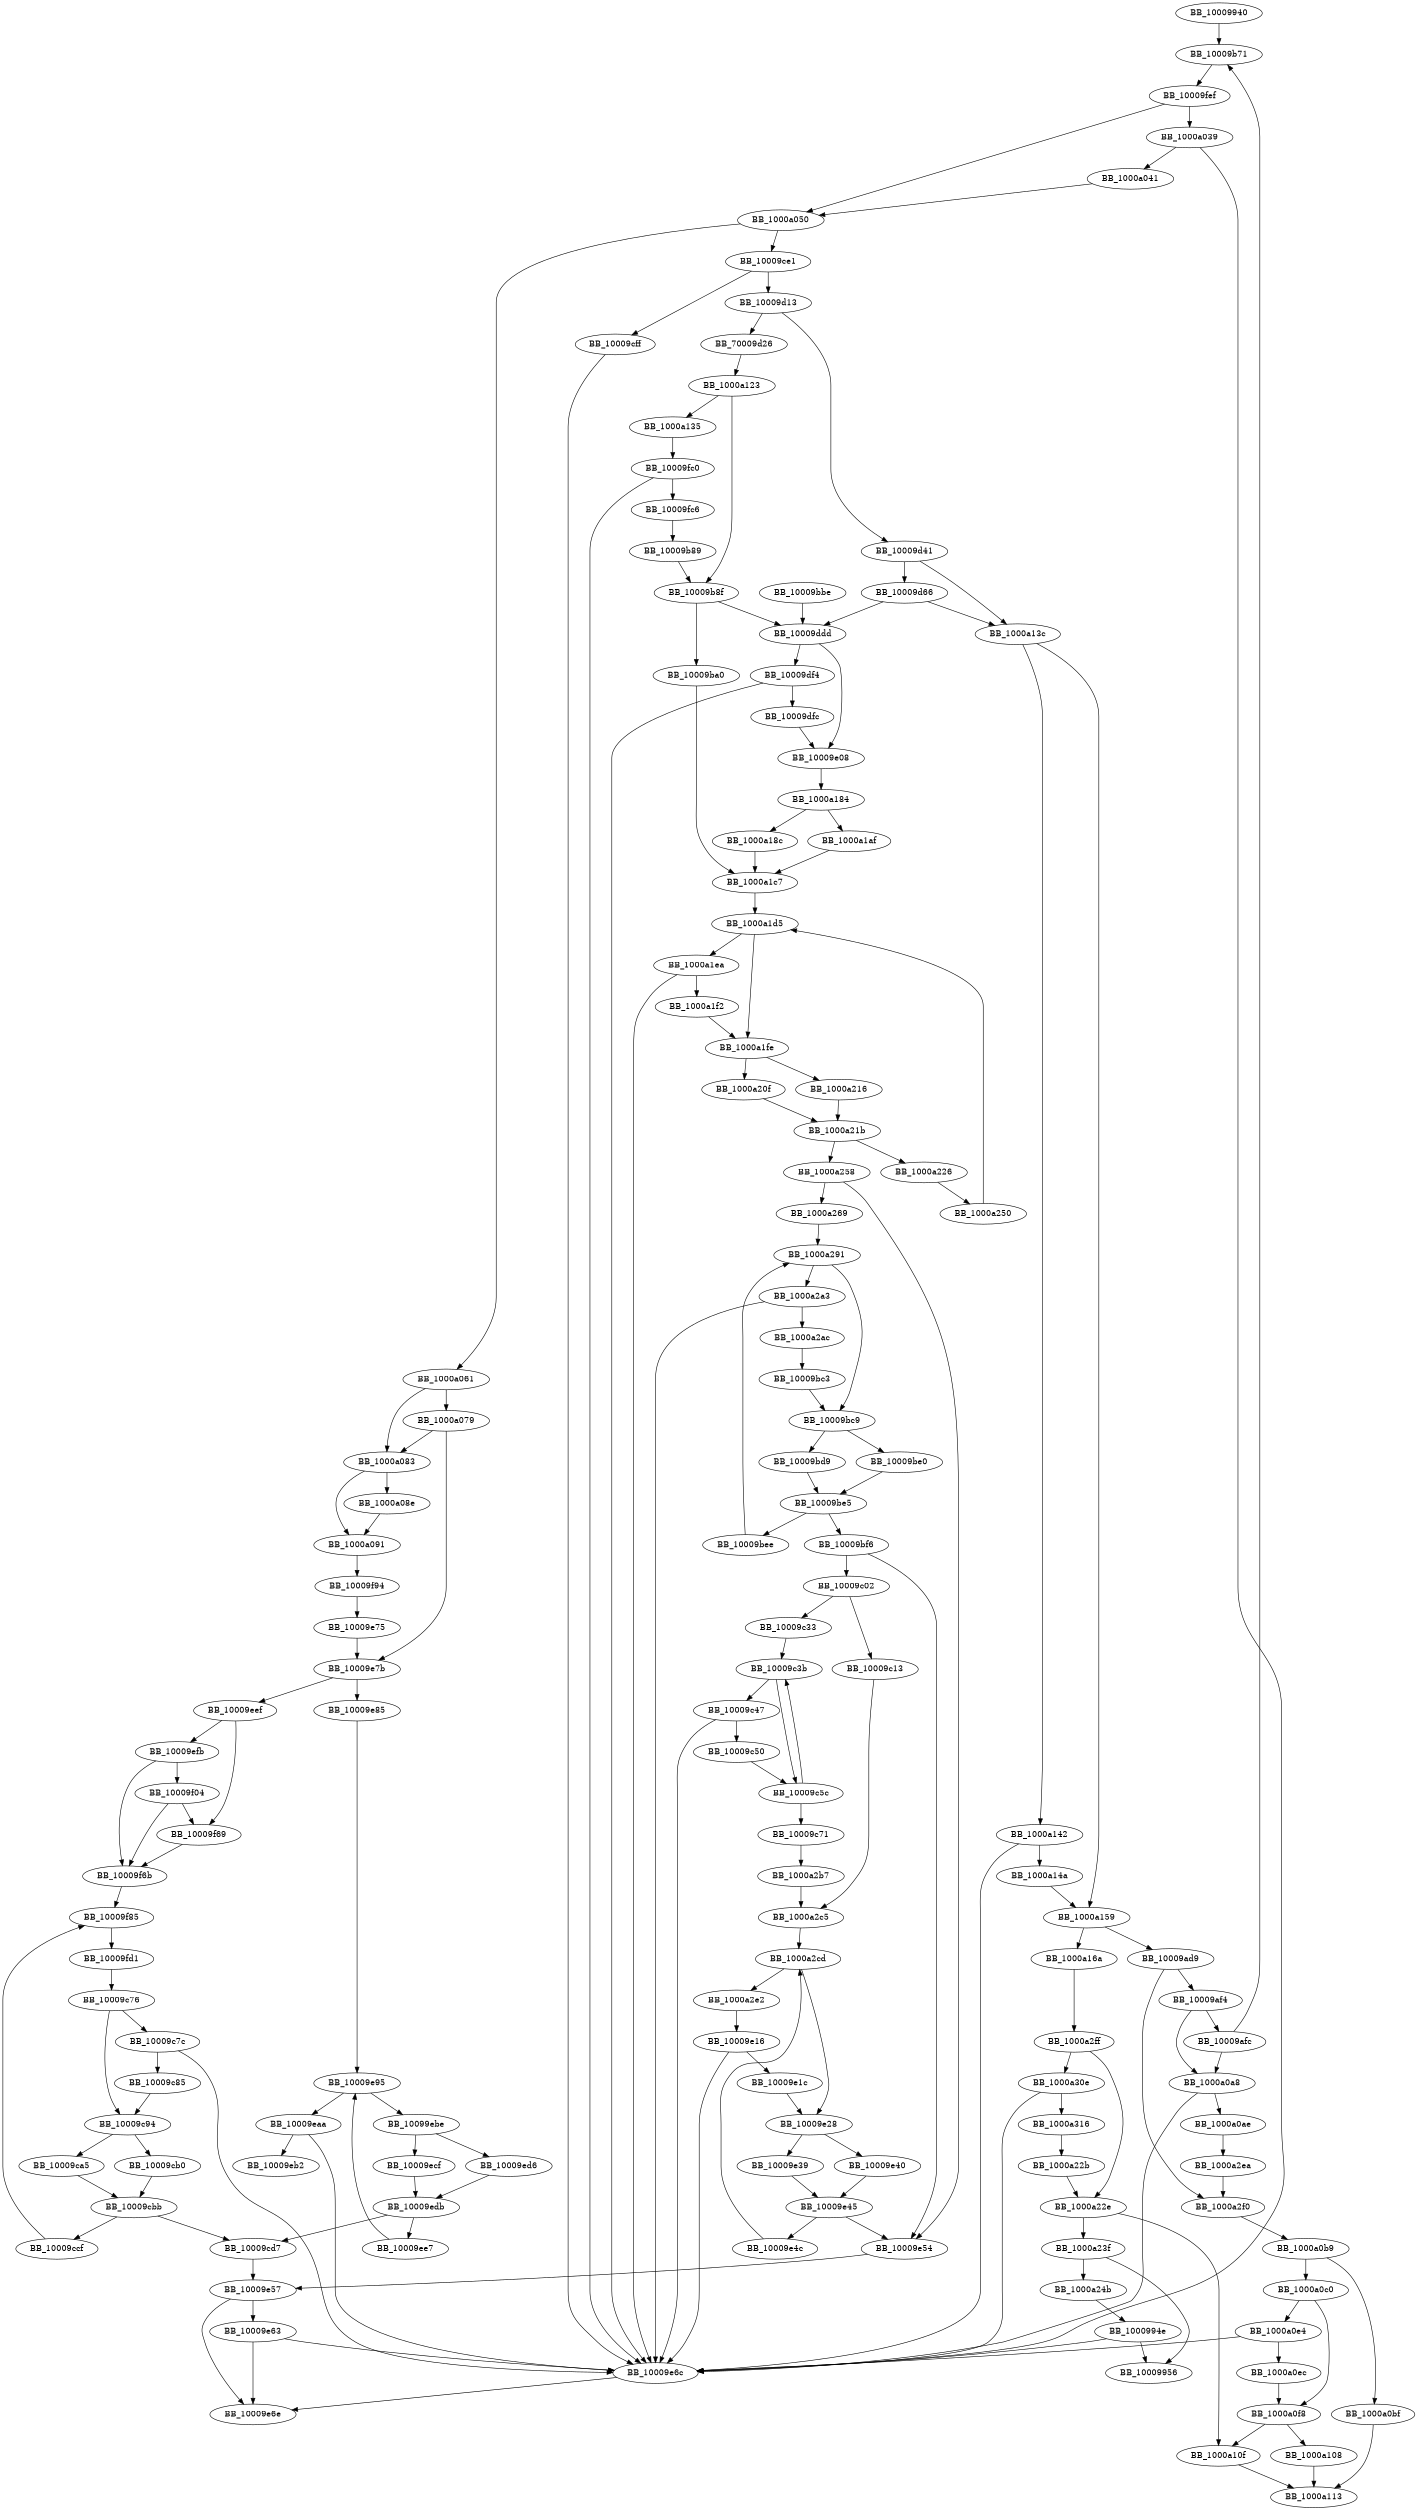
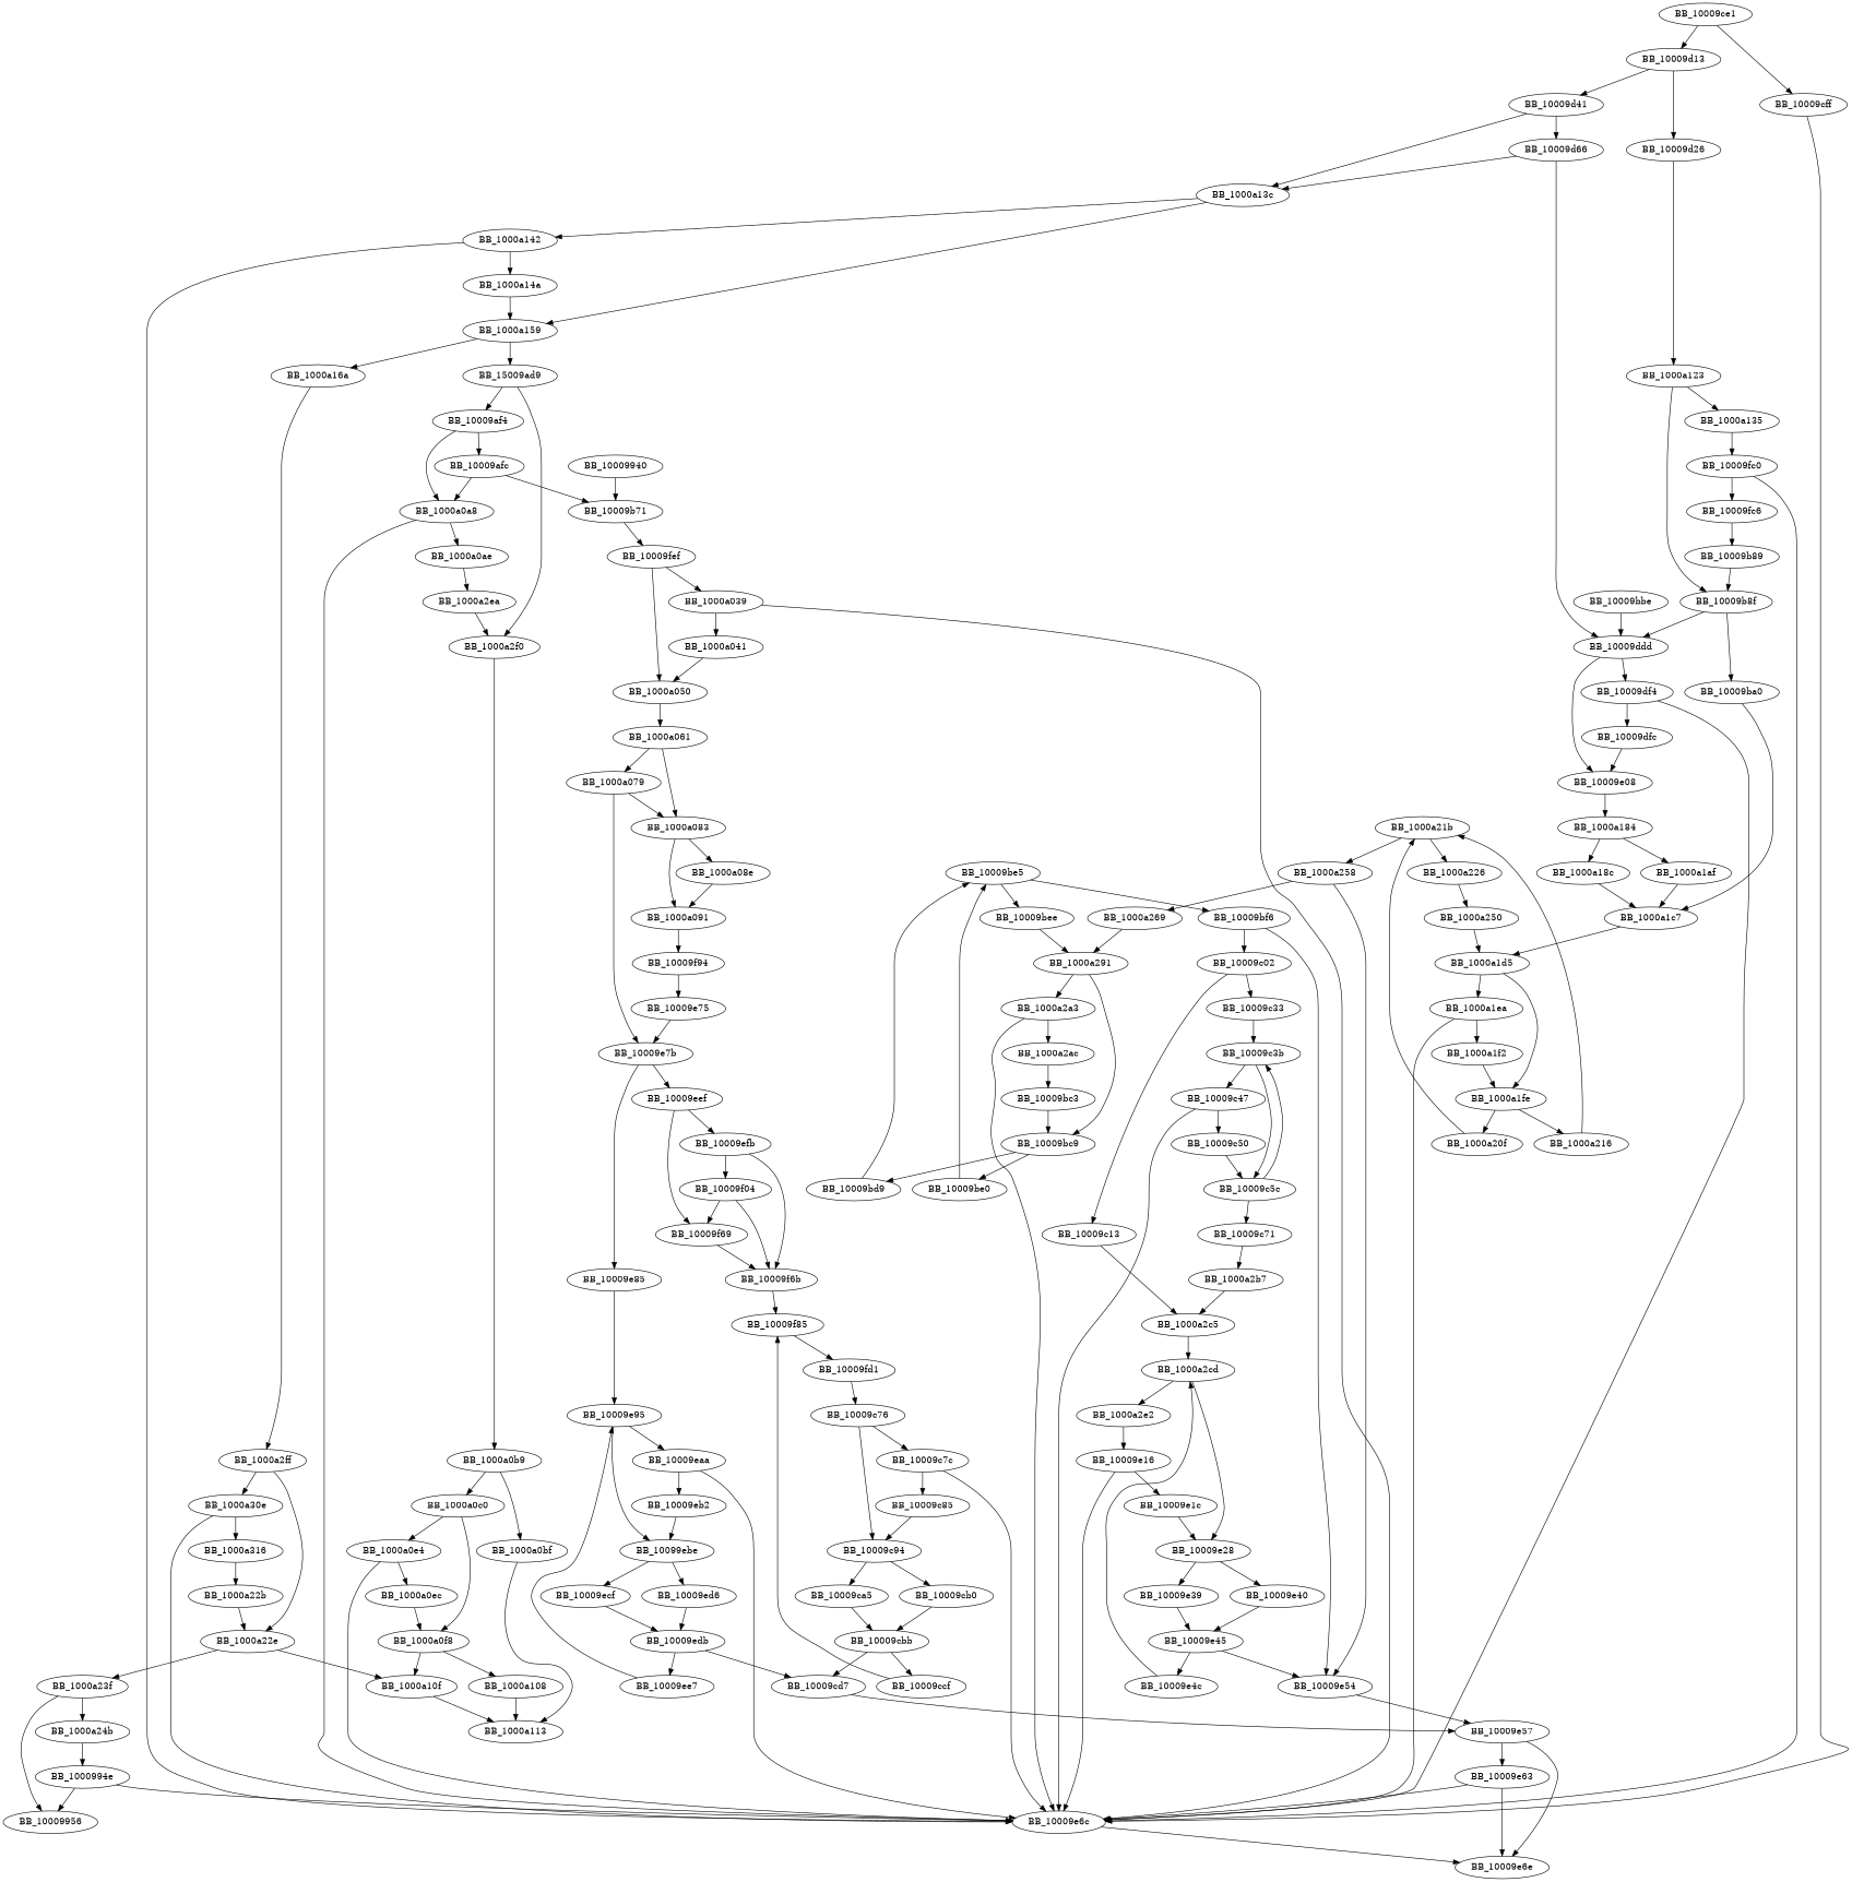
  digraph {
    BB_10009940
    BB_10009b71
    BB_10009fef
    BB_1000a039
    BB_1000a050
    BB_1000994e
    BB_10009956
    BB_10009e6c
    BB_10009e6e
-   BB_10009ad9
+   BB_10009ad9 [label=BB_15009ad9]
    BB_10009af4
    BB_1000a2f0
    BB_10009afc
    BB_1000a0a8
    BB_1000a0b9
    BB_1000a0ae
    BB_1000a0bf
    n18 [label=BB_1000a0c0]
    BB_1000a2ea
    BB_1000a041
    BB_10009ce1
    BB_1000a061
    BB_10009b89
    BB_10009b8f
    BB_10009ba0
    BB_10009ddd
    BB_1000a1c7
    BB_10009df4
    BB_10009e08
    BB_1000a1d5
    BB_10009dfc
    BB_1000a184
    BB_1000a1ea
    BB_1000a1fe
    BB_10009bbe
    BB_10009bc3
    BB_10009bc9
    BB_10009bd9
    BB_10009be0
    BB_10009be5
    BB_10009bee
    BB_10009bf6
    BB_1000a291
    BB_10009c02
    BB_10009e54
    BB_1000a2a3
    BB_10009c13
    BB_10009c33
    BB_10009e57
    BB_1000a2ac
    BB_1000a2c5
    BB_10009c3b
    BB_10009e63
    BB_1000a2cd
    BB_10009c47
    BB_10009c5c
    BB_10009e28
    BB_1000a2e2
    BB_10009c50
    BB_10009c71
    BB_1000a2b7
    BB_10009c76
    BB_10009c7c
    BB_10009c94
    BB_10009c85
    BB_10009ca5
    BB_10009cb0
    BB_10009cbb
    BB_10009ccf
    BB_10009cd7
    BB_10009f85
    BB_10009fd1
    BB_10009cff
    BB_10009d13
-   BB_10009d26 [label=BB_70009d26]
+   BB_10009d26
    BB_10009d41
    BB_1000a123
    BB_10009d66
    BB_1000a13c
    BB_1000a135
    BB_1000a142
    BB_1000a159
    BB_10009fc0
    BB_1000a14a
    BB_1000a16a
    BB_1000a18c
    BB_1000a1af
    BB_10009e16
    BB_10009e1c
    BB_10009e39
    BB_10009e40
    BB_10009e45
    BB_10009e4c
    BB_10009e75
    BB_10009e7b
    BB_10009e85
    BB_10009eef
    BB_10009e95
    BB_10009efb
    BB_10009f69
    BB_10009eaa
    n102 [label=BB_10099ebe]
    BB_10009f04
    BB_10009f6b
    BB_10009eb2
    BB_10009ecf
    BB_10009ed6
    BB_10009edb
    BB_10009ee7
    BB_10009f94
    BB_10009fc6
    BB_1000a079
    BB_1000a083
    BB_1000a08e
    BB_1000a091
    BB_1000a113
    BB_1000a0e4
    BB_1000a0f8
    BB_1000a0ec
    BB_1000a108
    BB_1000a10f
    BB_1000a2ff
    BB_1000a22e
    BB_1000a30e
    BB_1000a23f
    BB_1000a316
    BB_1000a1f2
    BB_1000a20f
    BB_1000a216
    BB_1000a21b
    BB_1000a226
    BB_1000a258
    BB_1000a250
    BB_1000a269
    BB_1000a22b
    BB_1000a24b
    BB_10009940 -> BB_10009b71
    BB_10009b71 -> BB_10009fef
    BB_10009fef -> BB_1000a039
    BB_10009fef -> BB_1000a050
    BB_1000a039 -> BB_10009e6c
    BB_1000a039 -> BB_1000a041
-   BB_1000a050 -> BB_10009ce1
    BB_1000a050 -> BB_1000a061
    BB_1000994e -> BB_10009956
    BB_1000994e -> BB_10009e6c
    BB_10009e6c -> BB_10009e6e
    BB_10009ad9 -> BB_10009af4
    BB_10009ad9 -> BB_1000a2f0
    BB_10009af4 -> BB_10009afc
    BB_10009af4 -> BB_1000a0a8
    BB_1000a2f0 -> BB_1000a0b9
    BB_10009afc -> BB_10009b71
    BB_10009afc -> BB_1000a0a8
    BB_1000a0a8 -> BB_10009e6c
    BB_1000a0a8 -> BB_1000a0ae
    BB_1000a0b9 -> BB_1000a0bf
    BB_1000a0b9 -> n18
    BB_1000a0ae -> BB_1000a2ea
    BB_1000a0bf -> BB_1000a113
    n18 -> BB_1000a0e4
    n18 -> BB_1000a0f8
    BB_1000a2ea -> BB_1000a2f0
    BB_1000a041 -> BB_1000a050
    BB_10009ce1 -> BB_10009cff
    BB_10009ce1 -> BB_10009d13
    BB_1000a061 -> BB_1000a079
    BB_1000a061 -> BB_1000a083
    BB_10009b89 -> BB_10009b8f
    BB_10009b8f -> BB_10009ba0
    BB_10009b8f -> BB_10009ddd
    BB_10009ba0 -> BB_1000a1c7
    BB_10009ddd -> BB_10009df4
    BB_10009ddd -> BB_10009e08
    BB_1000a1c7 -> BB_1000a1d5
    BB_10009df4 -> BB_10009e6c
    BB_10009df4 -> BB_10009dfc
    BB_10009e08 -> BB_1000a184
    BB_1000a1d5 -> BB_1000a1ea
    BB_1000a1d5 -> BB_1000a1fe
    BB_10009dfc -> BB_10009e08
    BB_1000a184 -> BB_1000a18c
    BB_1000a184 -> BB_1000a1af
    BB_1000a1ea -> BB_10009e6c
    BB_1000a1ea -> BB_1000a1f2
    BB_1000a1fe -> BB_1000a20f
    BB_1000a1fe -> BB_1000a216
    BB_10009bbe -> BB_10009ddd
    BB_10009bc3 -> BB_10009bc9
    BB_10009bc9 -> BB_10009bd9
    BB_10009bc9 -> BB_10009be0
    BB_10009bd9 -> BB_10009be5
    BB_10009be0 -> BB_10009be5
    BB_10009be5 -> BB_10009bee
    BB_10009be5 -> BB_10009bf6
    BB_10009bee -> BB_1000a291
    BB_10009bf6 -> BB_10009c02
    BB_10009bf6 -> BB_10009e54
    BB_1000a291 -> BB_10009bc9
    BB_1000a291 -> BB_1000a2a3
    BB_10009c02 -> BB_10009c13
    BB_10009c02 -> BB_10009c33
    BB_10009e54 -> BB_10009e57
    BB_1000a2a3 -> BB_10009e6c
    BB_1000a2a3 -> BB_1000a2ac
    BB_10009c13 -> BB_1000a2c5
    BB_10009c33 -> BB_10009c3b
    BB_10009e57 -> BB_10009e6e
    BB_10009e57 -> BB_10009e63
    BB_1000a2ac -> BB_10009bc3
    BB_1000a2c5 -> BB_1000a2cd
    BB_10009c3b -> BB_10009c47
    BB_10009c3b -> BB_10009c5c
    BB_10009e63 -> BB_10009e6c
    BB_10009e63 -> BB_10009e6e
    BB_1000a2cd -> BB_10009e28
    BB_1000a2cd -> BB_1000a2e2
    BB_10009c47 -> BB_10009e6c
    BB_10009c47 -> BB_10009c50
    BB_10009c5c -> BB_10009c3b
    BB_10009c5c -> BB_10009c71
    BB_10009e28 -> BB_10009e39
    BB_10009e28 -> BB_10009e40
    BB_1000a2e2 -> BB_10009e16
    BB_10009c50 -> BB_10009c5c
    BB_10009c71 -> BB_1000a2b7
    BB_1000a2b7 -> BB_1000a2c5
    BB_10009c76 -> BB_10009c7c
    BB_10009c76 -> BB_10009c94
    BB_10009c7c -> BB_10009e6c
    BB_10009c7c -> BB_10009c85
    BB_10009c94 -> BB_10009ca5
    BB_10009c94 -> BB_10009cb0
    BB_10009c85 -> BB_10009c94
    BB_10009ca5 -> BB_10009cbb
    BB_10009cb0 -> BB_10009cbb
    BB_10009cbb -> BB_10009ccf
    BB_10009cbb -> BB_10009cd7
    BB_10009ccf -> BB_10009f85
    BB_10009cd7 -> BB_10009e57
    BB_10009f85 -> BB_10009fd1
    BB_10009fd1 -> BB_10009c76
    BB_10009cff -> BB_10009e6c
    BB_10009d13 -> BB_10009d26
    BB_10009d13 -> BB_10009d41
    BB_10009d26 -> BB_1000a123
    BB_10009d41 -> BB_10009d66
    BB_10009d41 -> BB_1000a13c
    BB_1000a123 -> BB_10009b8f
    BB_1000a123 -> BB_1000a135
    BB_10009d66 -> BB_10009ddd
    BB_10009d66 -> BB_1000a13c
    BB_1000a13c -> BB_1000a142
    BB_1000a13c -> BB_1000a159
    BB_1000a135 -> BB_10009fc0
    BB_1000a142 -> BB_10009e6c
    BB_1000a142 -> BB_1000a14a
    BB_1000a159 -> BB_10009ad9
    BB_1000a159 -> BB_1000a16a
    BB_10009fc0 -> BB_10009e6c
    BB_10009fc0 -> BB_10009fc6
    BB_1000a14a -> BB_1000a159
    BB_1000a16a -> BB_1000a2ff
    BB_1000a18c -> BB_1000a1c7
    BB_1000a1af -> BB_1000a1c7
    BB_10009e16 -> BB_10009e6c
    BB_10009e16 -> BB_10009e1c
    BB_10009e1c -> BB_10009e28
    BB_10009e39 -> BB_10009e45
    BB_10009e40 -> BB_10009e45
    BB_10009e45 -> BB_10009e54
    BB_10009e45 -> BB_10009e4c
    BB_10009e4c -> BB_1000a2cd
    BB_10009e75 -> BB_10009e7b
    BB_10009e7b -> BB_10009e85
    BB_10009e7b -> BB_10009eef
    BB_10009e85 -> BB_10009e95
    BB_10009eef -> BB_10009efb
    BB_10009eef -> BB_10009f69
    BB_10009e95 -> BB_10009eaa
    BB_10009e95 -> n102
    BB_10009efb -> BB_10009f04
    BB_10009efb -> BB_10009f6b
    BB_10009f69 -> BB_10009f6b
    BB_10009eaa -> BB_10009e6c
    BB_10009eaa -> BB_10009eb2
    n102 -> BB_10009ecf
    n102 -> BB_10009ed6
    BB_10009f04 -> BB_10009f69
    BB_10009f04 -> BB_10009f6b
    BB_10009f6b -> BB_10009f85
+   BB_10009eb2 -> n102
    BB_10009ecf -> BB_10009edb
    BB_10009ed6 -> BB_10009edb
    BB_10009edb -> BB_10009cd7
    BB_10009edb -> BB_10009ee7
    BB_10009ee7 -> BB_10009e95
    BB_10009f94 -> BB_10009e75
    BB_10009fc6 -> BB_10009b89
    BB_1000a079 -> BB_10009e7b
    BB_1000a079 -> BB_1000a083
    BB_1000a083 -> BB_1000a08e
    BB_1000a083 -> BB_1000a091
    BB_1000a08e -> BB_1000a091
    BB_1000a091 -> BB_10009f94
    BB_1000a0e4 -> BB_10009e6c
    BB_1000a0e4 -> BB_1000a0ec
    BB_1000a0f8 -> BB_1000a108
    BB_1000a0f8 -> BB_1000a10f
    BB_1000a0ec -> BB_1000a0f8
    BB_1000a108 -> BB_1000a113
    BB_1000a10f -> BB_1000a113
    BB_1000a2ff -> BB_1000a22e
    BB_1000a2ff -> BB_1000a30e
    BB_1000a22e -> BB_1000a10f
    BB_1000a22e -> BB_1000a23f
    BB_1000a30e -> BB_10009e6c
    BB_1000a30e -> BB_1000a316
    BB_1000a23f -> BB_10009956
    BB_1000a23f -> BB_1000a24b
    BB_1000a316 -> BB_1000a22b
    BB_1000a1f2 -> BB_1000a1fe
    BB_1000a20f -> BB_1000a21b
    BB_1000a216 -> BB_1000a21b
    BB_1000a21b -> BB_1000a226
    BB_1000a21b -> BB_1000a258
    BB_1000a226 -> BB_1000a250
    BB_1000a258 -> BB_10009e54
    BB_1000a258 -> BB_1000a269
    BB_1000a250 -> BB_1000a1d5
    BB_1000a269 -> BB_1000a291
    BB_1000a22b -> BB_1000a22e
    BB_1000a24b -> BB_1000994e
  }
